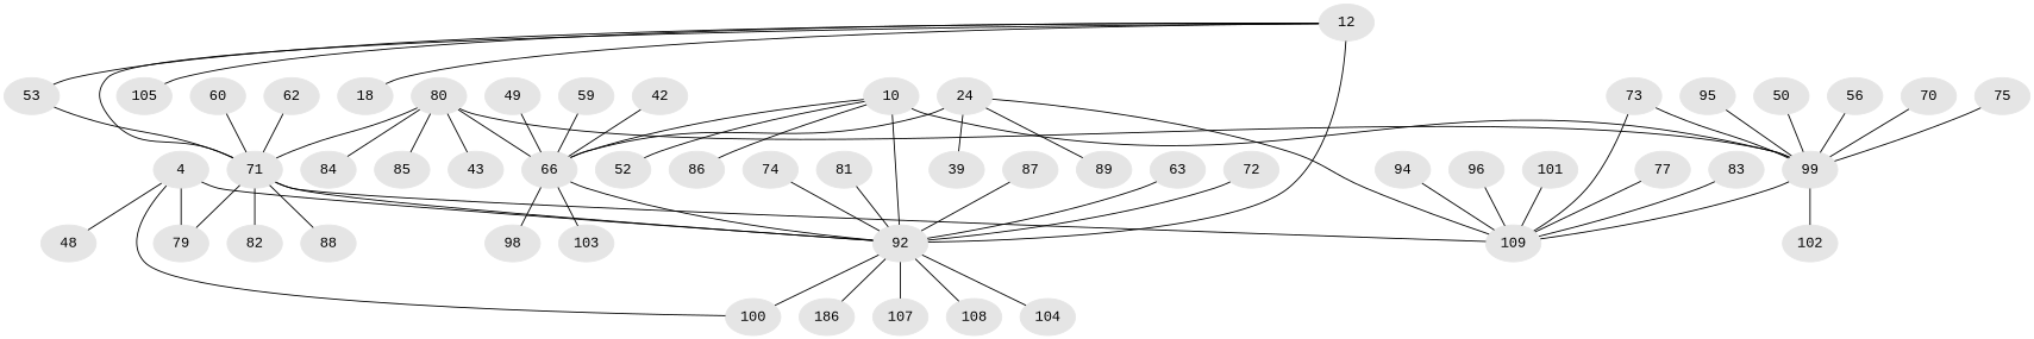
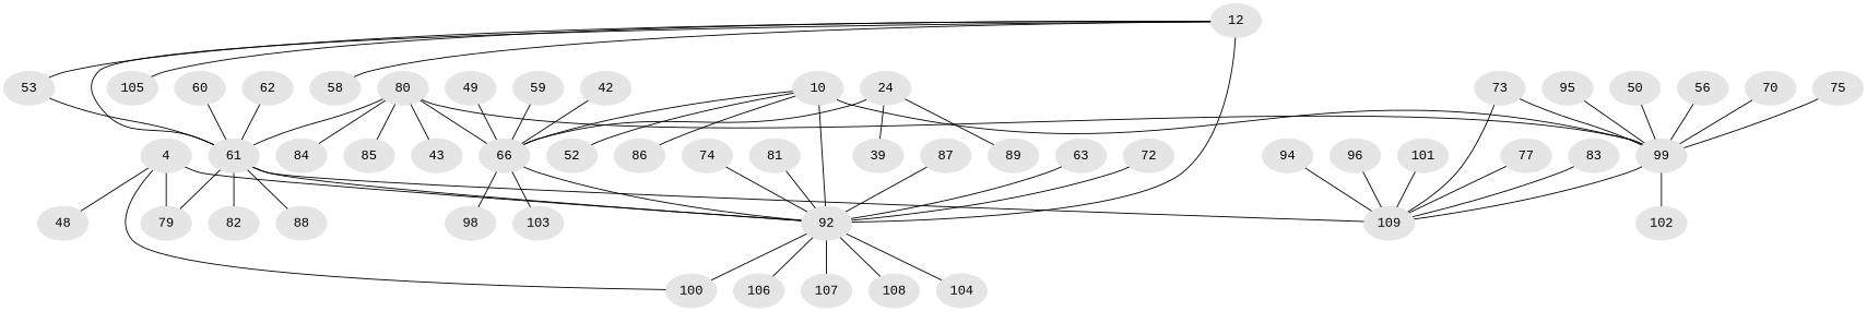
  graph {
    fontname="Liberation Mono"
    node [color=gray90 fontname="Liberation Mono" style=filled]
    edge [fontname="Liberation Mono"]
    4 [super="+2"]
    48
    92 [super="+76+33+45+54+55"]
    100
    79 [super="+57"]
    104 [super="+93"]
-   106 [label=186]
+   106
    107 [super="+38"]
    108
    109 [super="+46+51"]
    10 [super="+9"]
    52
    66 [super="+25+31"]
    86 [super="+80"]
    99 [super="+65+8+37"]
    98 [super="+68+69"]
    103 [super="+97"]
    102
    12 [super="+11"]
    53 [super="+28"]
-   58 [label=18]
-   71 [super="+36"]
+   58
+   71 [super="+36" label=61]
    105
    82
    88
    n26 [label=80 super="+19"]
    43
    84
    85
    24 [super="+21"]
    39
    89
    42
    49
    50
    56
    59
    60
    62 [super="+32+47"]
    63
    70
    72
    73 [super="+67"]
    74
    75
    77
    81
    83
    87 [super="+40"]
    94
    95 [super="+78"]
    96
    101 [super="+34"]
    4 -- 48
    4 -- 92 [weight=2]
    4 -- 100
    4 -- 79 [weight=6]
    92 -- 100 [weight=2]
    92 -- 104
    92 -- 106
    92 -- 107
    92 -- 108
    10 -- 92 [weight=2]
    10 -- 52
    10 -- 66
    10 -- 86
    10 -- 99 [weight=6]
    66 -- 92 [weight=2]
    66 -- 98
    66 -- 103
    99 -- 109
    99 -- 102
    12 -- 92 [weight=6]
    12 -- 53
    12 -- 58
    12 -- 71
    12 -- 105
    53 -- 71
    71 -- 92
    71 -- 79
    71 -- 109 [weight=2]
    71 -- 82
    71 -- 88
    n26 -- 66
    n26 -- 99
    n26 -- 71 [weight=6]
    n26 -- 43
    n26 -- 84
    n26 -- 85
-   24 -- 109
    24 -- 66 [weight=6]
    24 -- 39
    24 -- 89
    42 -- 66
    49 -- 66
    50 -- 99
    56 -- 99
    59 -- 66
    60 -- 71
    62 -- 71
    63 -- 92
    70 -- 99
    72 -- 92
    73 -- 109
    73 -- 99 [weight=2]
    74 -- 92
    75 -- 99
    77 -- 109
    81 -- 92
    83 -- 109
    87 -- 92
    94 -- 109
    95 -- 99
    96 -- 109
    101 -- 109
  }
